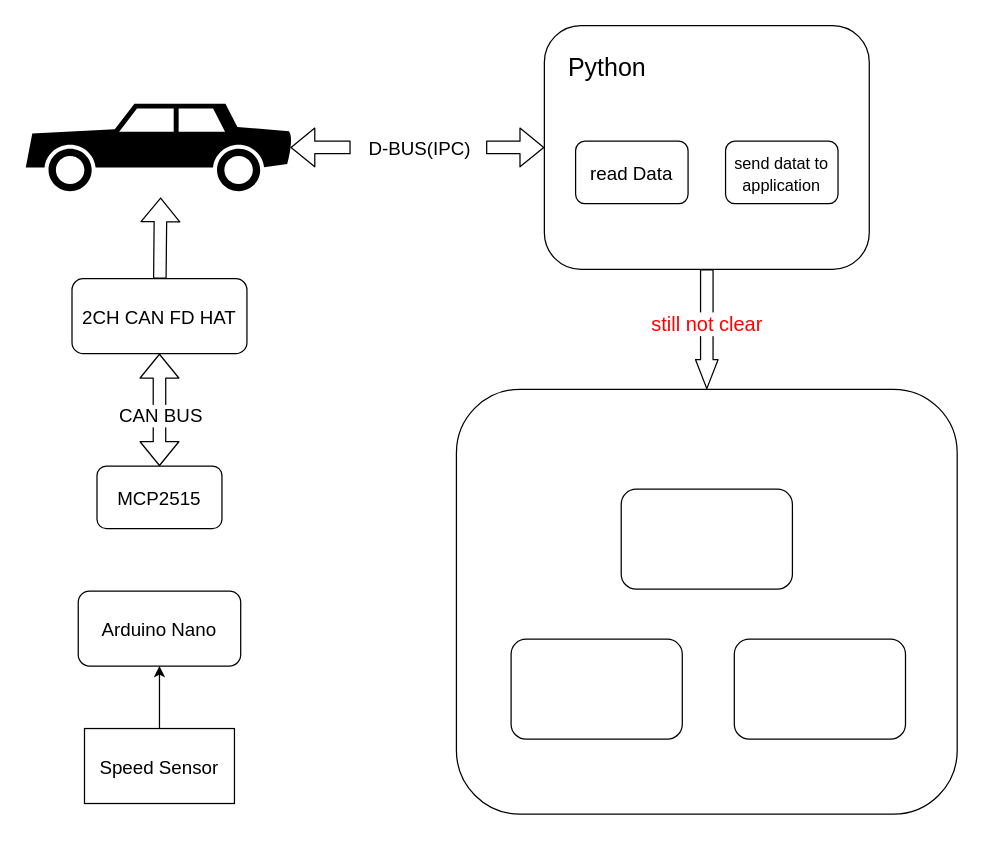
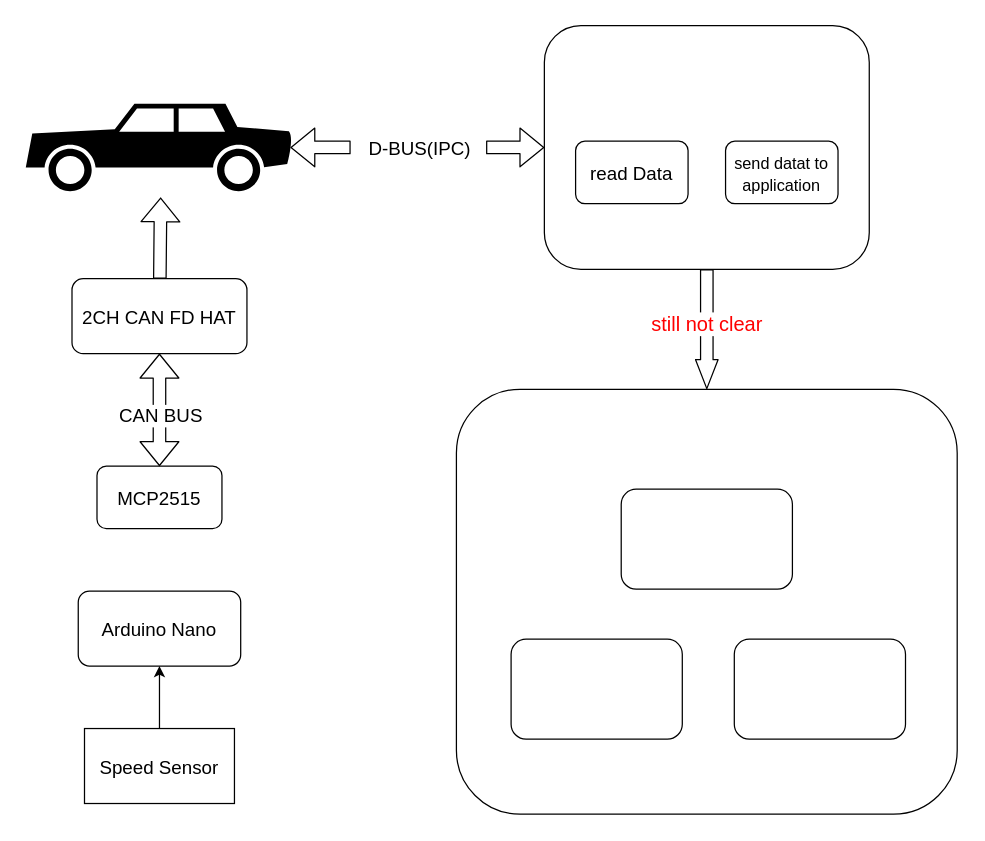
  <mxCell id="0" />
  <mxCell id="1" parent="0" />
  <mxCell id="2" value="" style="group" vertex="1" connectable="0" parent="1"><mxGeometry x="20" y="82.5" width="226" height="560" as="geometry" /></mxCell>
  <mxCell id="3" value="&lt;font style=&quot;font-size: 15px;&quot;&gt;Arduino Nano&lt;/font&gt;" style="rounded=1;whiteSpace=wrap;html=1;" vertex="1" parent="2"><mxGeometry x="42" y="390" width="130" height="60" as="geometry" /></mxCell>
  <mxCell id="4" value="&lt;font style=&quot;font-size: 15px;&quot;&gt;Speed Sensor&lt;/font&gt;" style="whiteSpace=wrap;html=1;fontSize=18;rounded=0;" vertex="1" parent="2"><mxGeometry x="47" y="500" width="120" height="60" as="geometry" /></mxCell>
  <mxCell id="5" value="MCP2515" style="rounded=1;whiteSpace=wrap;html=1;fontSize=15;" vertex="1" parent="2"><mxGeometry x="57" y="290" width="100" height="50" as="geometry" /></mxCell>
  <mxCell id="6" value="" style="shape=flexArrow;endArrow=classic;startArrow=classic;html=1;fontSize=15;entryX=0.5;entryY=1;entryDx=0;entryDy=0;exitX=0.5;exitY=0;exitDx=0;exitDy=0;" edge="1" parent="2" source="5" target="8"><mxGeometry width="100" height="100" relative="1" as="geometry"><mxPoint x="-13" y="490" as="sourcePoint" /><mxPoint x="112" y="490" as="targetPoint" /></mxGeometry></mxCell>
  <mxCell id="7" value="CAN BUS" style="edgeLabel;html=1;align=center;verticalAlign=middle;resizable=0;points=[];fontSize=15;" vertex="1" connectable="0" parent="6"><mxGeometry x="0.787" relative="1" as="geometry"><mxPoint y="39" as="offset" /></mxGeometry></mxCell>
  <mxCell id="8" value="2CH CAN FD HAT" style="rounded=1;whiteSpace=wrap;html=1;fontSize=15;" vertex="1" parent="2"><mxGeometry x="37" y="140" width="140" height="60" as="geometry" /></mxCell>
  <mxCell id="9" value="" style="endArrow=classic;html=1;fontSize=15;exitX=0.5;exitY=0;exitDx=0;exitDy=0;entryX=0.5;entryY=1;entryDx=0;entryDy=0;" edge="1" parent="2" source="4" target="3"><mxGeometry width="50" height="50" relative="1" as="geometry"><mxPoint x="217" y="200" as="sourcePoint" /><mxPoint x="267" y="150" as="targetPoint" /><Array as="points"><mxPoint x="107" y="470" /></Array></mxGeometry></mxCell>
  <mxCell id="10" value="" style="shape=mxgraph.signs.transportation.car_2;html=1;pointerEvents=1;fillColor=#000000;strokeColor=none;verticalLabelPosition=bottom;verticalAlign=top;align=center;fontSize=15;" vertex="1" parent="2"><mxGeometry width="215" height="70" as="geometry" /></mxCell>
  <mxCell id="11" value="" style="shape=flexArrow;endArrow=classic;html=1;fontSize=15;entryX=0.502;entryY=1.071;entryDx=0;entryDy=0;entryPerimeter=0;" edge="1" parent="2" source="8" target="10"><mxGeometry width="50" height="50" relative="1" as="geometry"><mxPoint x="72" y="120" as="sourcePoint" /><mxPoint x="122" y="70" as="targetPoint" /></mxGeometry></mxCell>
  <mxCell id="12" value="PiRacer" style="text;html=1;align=center;verticalAlign=middle;resizable=0;points=[];autosize=1;strokeColor=none;fillColor=none;fontSize=15;" vertex="1" parent="2"><mxGeometry x="67.5" y="20" width="80" height="30" as="geometry" /></mxCell>
  <mxCell id="13" value="" style="shape=flexArrow;endArrow=classic;startArrow=none;html=1;fontSize=15;exitX=0.985;exitY=0.5;exitDx=0;exitDy=0;exitPerimeter=0;entryX=0;entryY=0.5;entryDx=0;entryDy=0;" edge="1" parent="1" source="16" target="14"><mxGeometry width="100" height="100" relative="1" as="geometry"><mxPoint x="610" y="422.5" as="sourcePoint" /><mxPoint x="430" y="112.5" as="targetPoint" /></mxGeometry></mxCell>
  <mxCell id="14" value="" style="rounded=1;whiteSpace=wrap;html=1;fontSize=15;" vertex="1" parent="1"><mxGeometry x="435" y="20" width="260" height="195" as="geometry" /></mxCell>
  <mxCell id="15" value="" style="shape=flexArrow;endArrow=none;startArrow=classic;html=1;fontSize=15;exitX=0.985;exitY=0.5;exitDx=0;exitDy=0;exitPerimeter=0;entryX=0;entryY=0.5;entryDx=0;entryDy=0;" edge="1" parent="1" source="10" target="16"><mxGeometry width="100" height="100" relative="1" as="geometry"><mxPoint x="231.775" y="117.5" as="sourcePoint" /><mxPoint x="420" y="117.5" as="targetPoint" /></mxGeometry></mxCell>
  <mxCell id="16" value="D-BUS(IPC)" style="text;html=1;align=center;verticalAlign=middle;resizable=0;points=[];autosize=1;strokeColor=none;fillColor=none;fontSize=15;" vertex="1" parent="1"><mxGeometry x="280" y="102.5" width="110" height="30" as="geometry" /></mxCell>
- <mxCell id="17" value="&lt;font style=&quot;font-size: 20px;&quot;&gt;Python&lt;/font&gt;" style="text;html=1;align=center;verticalAlign=middle;resizable=0;points=[];autosize=1;strokeColor=none;fillColor=none;fontSize=15;" vertex="1" parent="1"><mxGeometry x="440" y="32.5" width="90" height="40" as="geometry" /></mxCell>
  <mxCell id="18" value="read Data" style="rounded=1;whiteSpace=wrap;html=1;fontSize=15;" vertex="1" parent="1"><mxGeometry x="460" y="112.5" width="90" height="50" as="geometry" /></mxCell>
  <mxCell id="19" value="&lt;font style=&quot;font-size: 13px;&quot;&gt;send datat to application&lt;/font&gt;" style="rounded=1;whiteSpace=wrap;html=1;fontSize=15;" vertex="1" parent="1"><mxGeometry x="580" y="112.5" width="90" height="50" as="geometry" /></mxCell>
  <mxCell id="20" value="" style="rounded=1;whiteSpace=wrap;html=1;fontSize=13;" vertex="1" parent="1"><mxGeometry x="364.62" y="311" width="400.75" height="340" as="geometry" /></mxCell>
  <mxCell id="21" value="" style="shape=flexArrow;endArrow=classic;html=1;fontSize=13;exitX=0.5;exitY=1;exitDx=0;exitDy=0;fillColor=none;entryX=0.5;entryY=0;entryDx=0;entryDy=0;endWidth=7;endSize=7.39;" edge="1" parent="1" source="14" target="20"><mxGeometry width="50" height="50" relative="1" as="geometry"><mxPoint x="630" y="352.5" as="sourcePoint" /><mxPoint x="680" y="302.5" as="targetPoint" /></mxGeometry></mxCell>
  <mxCell id="22" value="&lt;font style=&quot;font-size: 16px;&quot; color=&quot;#ff0000&quot;&gt;still not clear&lt;/font&gt;" style="edgeLabel;html=1;align=center;verticalAlign=middle;resizable=0;points=[];fontSize=13;" vertex="1" connectable="0" parent="21"><mxGeometry x="-0.294" y="2" relative="1" as="geometry"><mxPoint x="-2" y="9" as="offset" /></mxGeometry></mxCell>
  <mxCell id="23" value="&lt;font style=&quot;font-size: 20px;&quot; color=&quot;#ffffff&quot;&gt;App&lt;/font&gt;" style="text;html=1;align=center;verticalAlign=middle;resizable=0;points=[];autosize=1;strokeColor=none;fillColor=none;fontSize=16;fontColor=#FF0000;" vertex="1" parent="1"><mxGeometry x="408.38" y="322.5" width="60" height="40" as="geometry" /></mxCell>
  <mxCell id="24" value="Qt&lt;br&gt;(read data)" style="rounded=1;whiteSpace=wrap;html=1;glass=0;sketch=0;strokeColor=default;fontSize=20;fontColor=#FFFFFF;fillColor=none;" vertex="1" parent="1"><mxGeometry x="408.38" y="511" width="137" height="80" as="geometry" /></mxCell>
  <mxCell id="25" value="Logic&lt;br&gt;(to display)" style="rounded=1;whiteSpace=wrap;html=1;glass=0;sketch=0;strokeColor=default;fontSize=20;fontColor=#FFFFFF;fillColor=none;" vertex="1" parent="1"><mxGeometry x="587" y="511" width="137" height="80" as="geometry" /></mxCell>
  <mxCell id="26" value="QML&lt;br&gt;(Interface)" style="rounded=1;whiteSpace=wrap;html=1;glass=0;sketch=0;strokeColor=default;fontSize=20;fontColor=#FFFFFF;fillColor=none;" vertex="1" parent="1"><mxGeometry x="496.5" y="391" width="137" height="80" as="geometry" /></mxCell>
